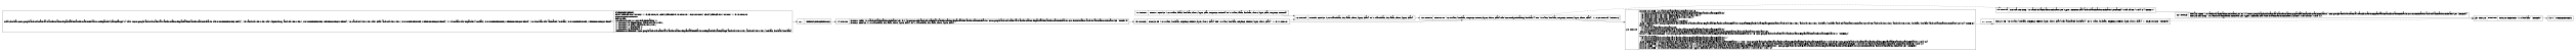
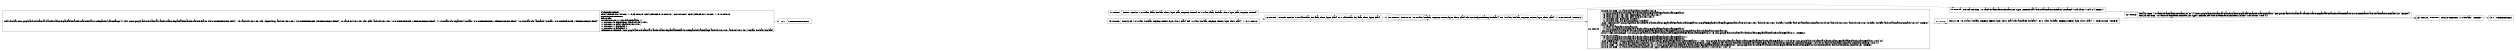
  digraph {
    rankdir=LR
    node [shape=record]
-   n1 [label="{12\:\ ?|MTH_INSTANCE_BLOCK\l}"]
-   n2 [label="{14\:\ 0x0000|0x0000: IGET  (r0 I:android.animation.AnimatorSet) = (r4 I:com.google.android.material.transformation.ExpandableTransformationBehavior) com.google.android.material.transformation.ExpandableTransformationBehavior.currentAnimation android.animation.AnimatorSet  (LINE:75)\l0x0002: CONST  (r1 I:??[boolean, int, float, short, byte, char]) = (1 ??[boolean, int, float, short, byte, char]) \l}"]
+   n1 [label="{12\:\ ?|MTH_ENTER_BLOCK\l}"]
    n3 [label="{15\:\ 0x0003|0x0003: IF  (r0 I:??[int, boolean, OBJECT, ARRAY, byte, short, char]) == (0 ??[int, boolean, OBJECT, ARRAY, byte, short, char])  \-\> B:17:0x0007 \l}"]
    n4 [label="{16\:\ 0x0005|0x0005: CONST  (r2 I:??[boolean, int, float, short, byte, char]) = (1 ??[boolean, int, float, short, byte, char]) \l}"]
    n5 [label="{18\:\ 0x0008|0x0008: IF  (r2 I:??[int, boolean, OBJECT, ARRAY, byte, short, char] A[D('currentlyAnimating' boolean)]) == (0 ??[int, boolean, OBJECT, ARRAY, byte, short, char])  \-\> B:20:0x000d  (LINE:76)\l}"]
    n6 [label="{17\:\ 0x0007|0x0007: CONST  (r2 I:??[int, float, boolean, short, byte, char, OBJECT, ARRAY]) = (0 ??[int, float, boolean, short, byte, char, OBJECT, ARRAY]) \l}"]
    n7 [label="{19\:\ 0x000a|0x000a: INVOKE  (r0 I:android.animation.AnimatorSet) type: VIRTUAL call: android.animation.AnimatorSet.cancel():void A[MD:():void (c)] (LINE:77)\l}"]
    n8 [label="{20\:\ 0x000d|0x000e: INVOKE  (r0 I:android.animation.AnimatorSet) = \l  (r4 I:com.google.android.material.transformation.ExpandableTransformationBehavior)\l  (r5 I:android.view.View A[D('dependency' android.view.View)])\l  (r6 I:android.view.View A[D('child' android.view.View)])\l  (r7 I:boolean A[D('expanded' boolean)])\l  (r2 I:boolean A[D('currentlyAnimating' boolean)])\l type: VIRTUAL call: com.google.android.material.transformation.ExpandableTransformationBehavior.onCreateExpandedStateChangeAnimation(android.view.View, android.view.View, boolean, boolean):android.animation.AnimatorSet A[MD:(android.view.View, android.view.View, boolean, boolean):android.animation.AnimatorSet (m)] (LINE:81)\l0x0042: IPUT  \l  (r0 I:android.animation.AnimatorSet)\l  (r4 I:com.google.android.material.transformation.ExpandableTransformationBehavior)\l com.google.android.material.transformation.ExpandableTransformationBehavior.currentAnimation android.animation.AnimatorSet \l0x0014: NEW_INSTANCE  (r3 I:com.google.android.material.transformation.ExpandableTransformationBehavior$1) =  com.google.android.material.transformation.ExpandableTransformationBehavior$1  (LINE:82)\l0x0016: INVOKE  \l  (r3 I:com.google.android.material.transformation.ExpandableTransformationBehavior$1)\l  (r4 I:com.google.android.material.transformation.ExpandableTransformationBehavior)\l type: DIRECT call: com.google.android.material.transformation.ExpandableTransformationBehavior.1.\<init\>(com.google.android.material.transformation.ExpandableTransformationBehavior):void A[MD:(com.google.android.material.transformation.ExpandableTransformationBehavior):void (m)]\l0x0019: INVOKE  (r0 I:android.animation.AnimatorSet), (r3 I:android.animation.Animator$AnimatorListener) type: VIRTUAL call: android.animation.AnimatorSet.addListener(android.animation.Animator$AnimatorListener):void A[MD:(android.animation.Animator$AnimatorListener):void (c)]\l0x001c: IGET  (r0 I:android.animation.AnimatorSet) = (r4 I:com.google.android.material.transformation.ExpandableTransformationBehavior) com.google.android.material.transformation.ExpandableTransformationBehavior.currentAnimation android.animation.AnimatorSet  (LINE:90)\l0x001e: INVOKE  (r0 I:android.animation.AnimatorSet) type: VIRTUAL call: android.animation.AnimatorSet.start():void A[MD:():void (c)]\l}"]
    n9 [label="{22\:\ 0x0023|0x0023: IGET  (r0 I:android.animation.AnimatorSet) = (r4 I:com.google.android.material.transformation.ExpandableTransformationBehavior) com.google.android.material.transformation.ExpandableTransformationBehavior.currentAnimation android.animation.AnimatorSet  (LINE:94)\l0x0025: INVOKE  (r0 I:android.animation.AnimatorSet) type: VIRTUAL call: android.animation.AnimatorSet.end():void A[MD:():void (c)]\l}"]
    n10 [label="{21\:\ 0x0021|0x0021: IF  (r8 I:??[int, boolean, OBJECT, ARRAY, byte, short, char] A[D('animated' boolean)]) != (0 ??[int, boolean, OBJECT, ARRAY, byte, short, char])  \-\> B:23:0x0028  (LINE:91)\l}"]
    n11 [label="{23\:\ 0x0028|RETURN\l|0x0028: RETURN  (r1 I:boolean)  (LINE:97)\l}"]
    n12 [label="{13\:\ ?|MTH_EXIT_THIS\l}"]
    n13 [label="{public boolean com.google.android.material.transformation.ExpandableTransformationBehavior.onExpandedStateChange((r4 'this' I:com.google.android.material.transformation.ExpandableTransformationBehavior A[IMMUTABLE_TYPE, THIS]), (r5 I:android.view.View A[D('dependency' android.view.View), IMMUTABLE_TYPE, METHOD_ARGUMENT]), (r6 I:android.view.View A[D('child' android.view.View), IMMUTABLE_TYPE, METHOD_ARGUMENT]), (r7 I:boolean A[D('expanded' boolean), IMMUTABLE_TYPE, METHOD_ARGUMENT]), (r8 I:boolean A[D('animated' boolean), IMMUTABLE_TYPE, METHOD_ARGUMENT]))  | USE_LINES_HINTS\lCROSS_EDGE: B:21:0x0021 \-\> B:23:0x0028, CROSS_EDGE: B:18:0x0008 \-\> B:20:0x000d, CROSS_EDGE: B:17:0x0007 \-\> B:18:0x0008\lINLINE_NOT_NEEDED\lDebug Info:\l  0x0008\-0x0028: r2 'currentlyAnimating' Z\l  \-1 \-0x0028: r5 'dependency' Landroid\/view\/View;\l  \-1 \-0x0028: r6 'child' Landroid\/view\/View;\l  \-1 \-0x0028: r7 'expanded' Z\l  \-1 \-0x0028: r8 'animated' Z\lMETHOD_OVERRIDE: [com.google.android.material.transformation.ExpandableBehavior.onExpandedStateChange(android.view.View, android.view.View, boolean, boolean):boolean]\l}"]
-   n1 -> n2
-   n2 -> n3
    n3 -> n4 [style=dashed]
    n3 -> n5
    n4 -> n5
    n5 -> n7 [style=dashed]
    n5 -> n8
-   n6 -> n4
+   n6 -> n5
    n7 -> n9
    n8 -> n10 [style=dashed]
    n9 -> n11
    n10 -> n9 [style=dashed]
    n10 -> n11 [style=dashed]
    n11 -> n12
    n13 -> n1
  }
